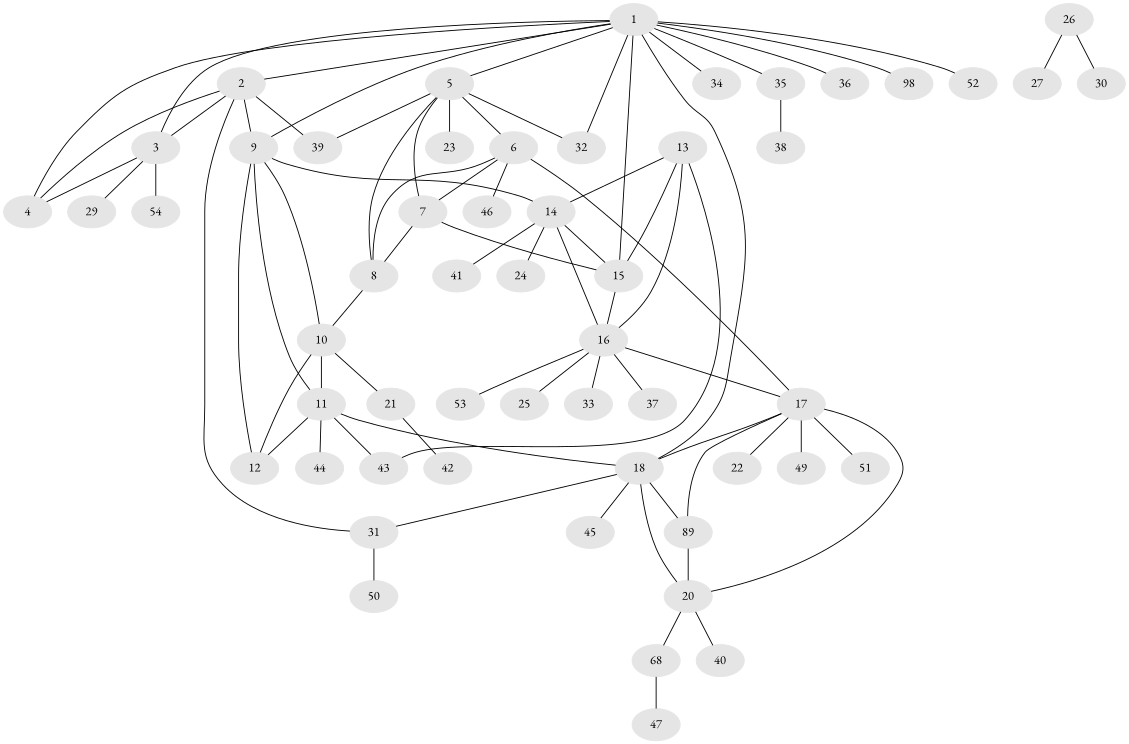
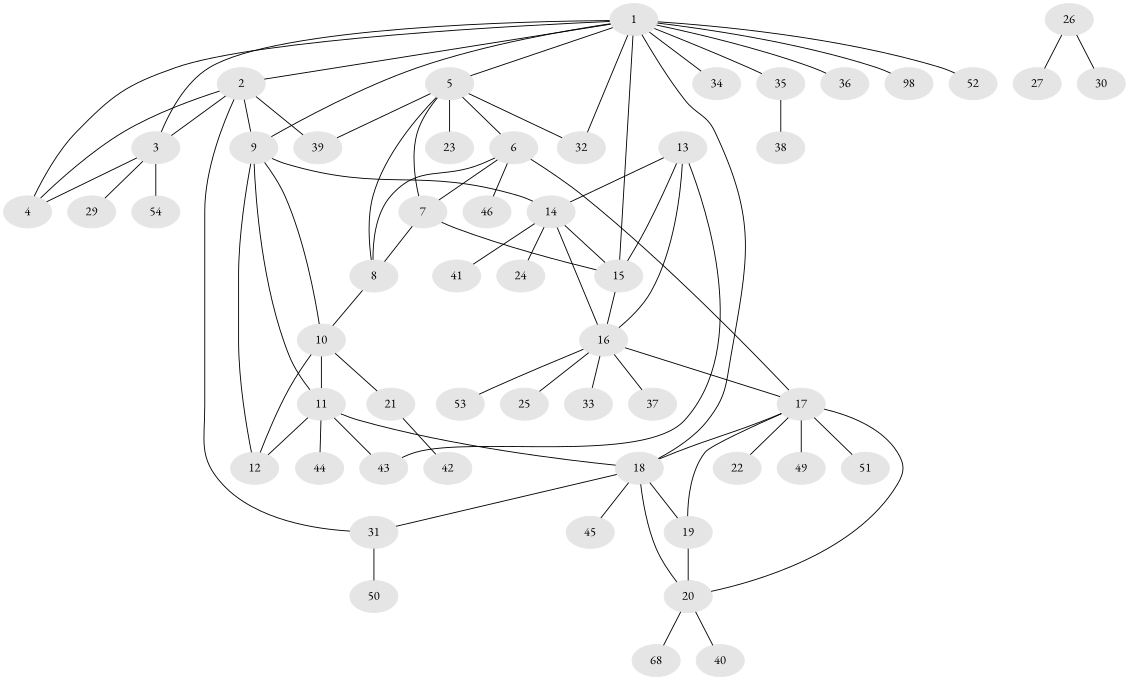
  graph {
    fontname="EB Garamond"
    node [color=gray90 fontname="EB Garamond" style=filled]
    edge [fontname="EB Garamond" weight=1.0]
    1
    2
    3
    4
    5
    9
    15
    18
    32
    34
    35
    36
    n13 [label=98]
    52
    31
    39
    29
    54
    6
    7
    8
    23
    10
    11
    12
    14
    16
-   19 [label=89]
+   19
    20
    45
    38
    50
    26
    27
    30
    17
    46
    22
    49
    51
    21
    43
    44
    41
    24
    42
    13
    25
    33
    37
    53
    n52 [label=68]
    40
-   47
    1 -- 2
    1 -- 3
    1 -- 4
    1 -- 5
    1 -- 9
    1 -- 15
    1 -- 18
    1 -- 32
    1 -- 34
    1 -- 35
    1 -- 36
    1 -- n13
    1 -- 52
    2 -- 3
    2 -- 4
    2 -- 9
    2 -- 31
    2 -- 39
    3 -- 4
    3 -- 29
    3 -- 54
    5 -- 32
    5 -- 39
    5 -- 6
    5 -- 7
    5 -- 8
    5 -- 23
    9 -- 10
    9 -- 11
    9 -- 12 [weight=2.0]
    9 -- 14
    15 -- 16
    18 -- 31
    18 -- 19
    18 -- 20
    18 -- 45
    35 -- 38
    31 -- 50
    6 -- 7
    6 -- 8
    6 -- 17
    6 -- 46
    7 -- 15
    7 -- 8 [weight=2.0]
    8 -- 10
    10 -- 11
    10 -- 12
    10 -- 21
    11 -- 18
    11 -- 12
    11 -- 43
    11 -- 44
    14 -- 15
    14 -- 16
    14 -- 41
    14 -- 24 [weight=2.0]
    16 -- 17
    16 -- 25
    16 -- 33
    16 -- 37
    16 -- 53
    19 -- 20 [weight=2.0]
    20 -- n52
    20 -- 40
    26 -- 27
    26 -- 30
    17 -- 18
    17 -- 19
    17 -- 20
    17 -- 22
    17 -- 49
    17 -- 51
    21 -- 42
    13 -- 15
    13 -- 14
    13 -- 16
    13 -- 43
-   n52 -- 47
  }
